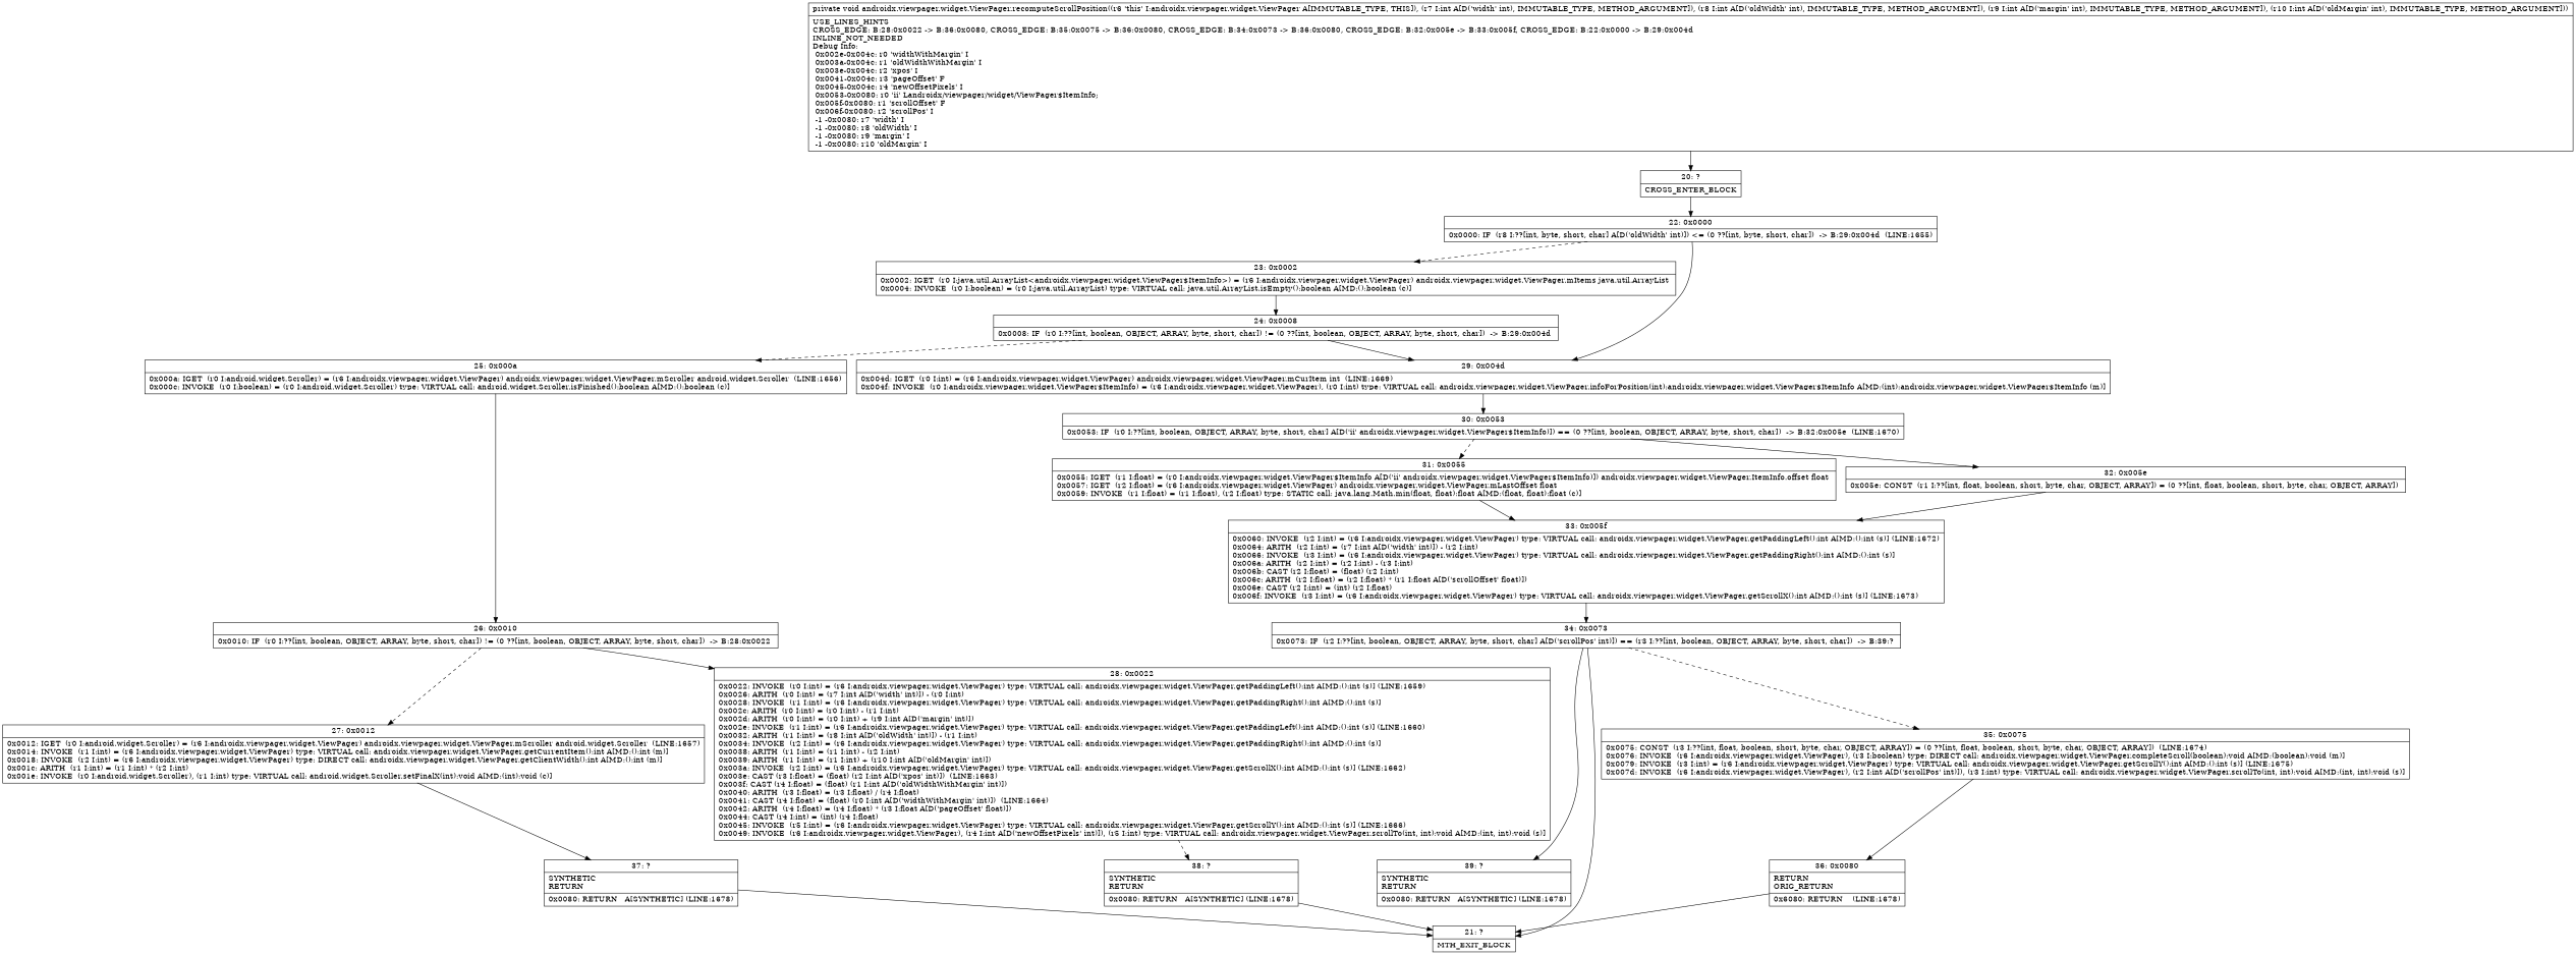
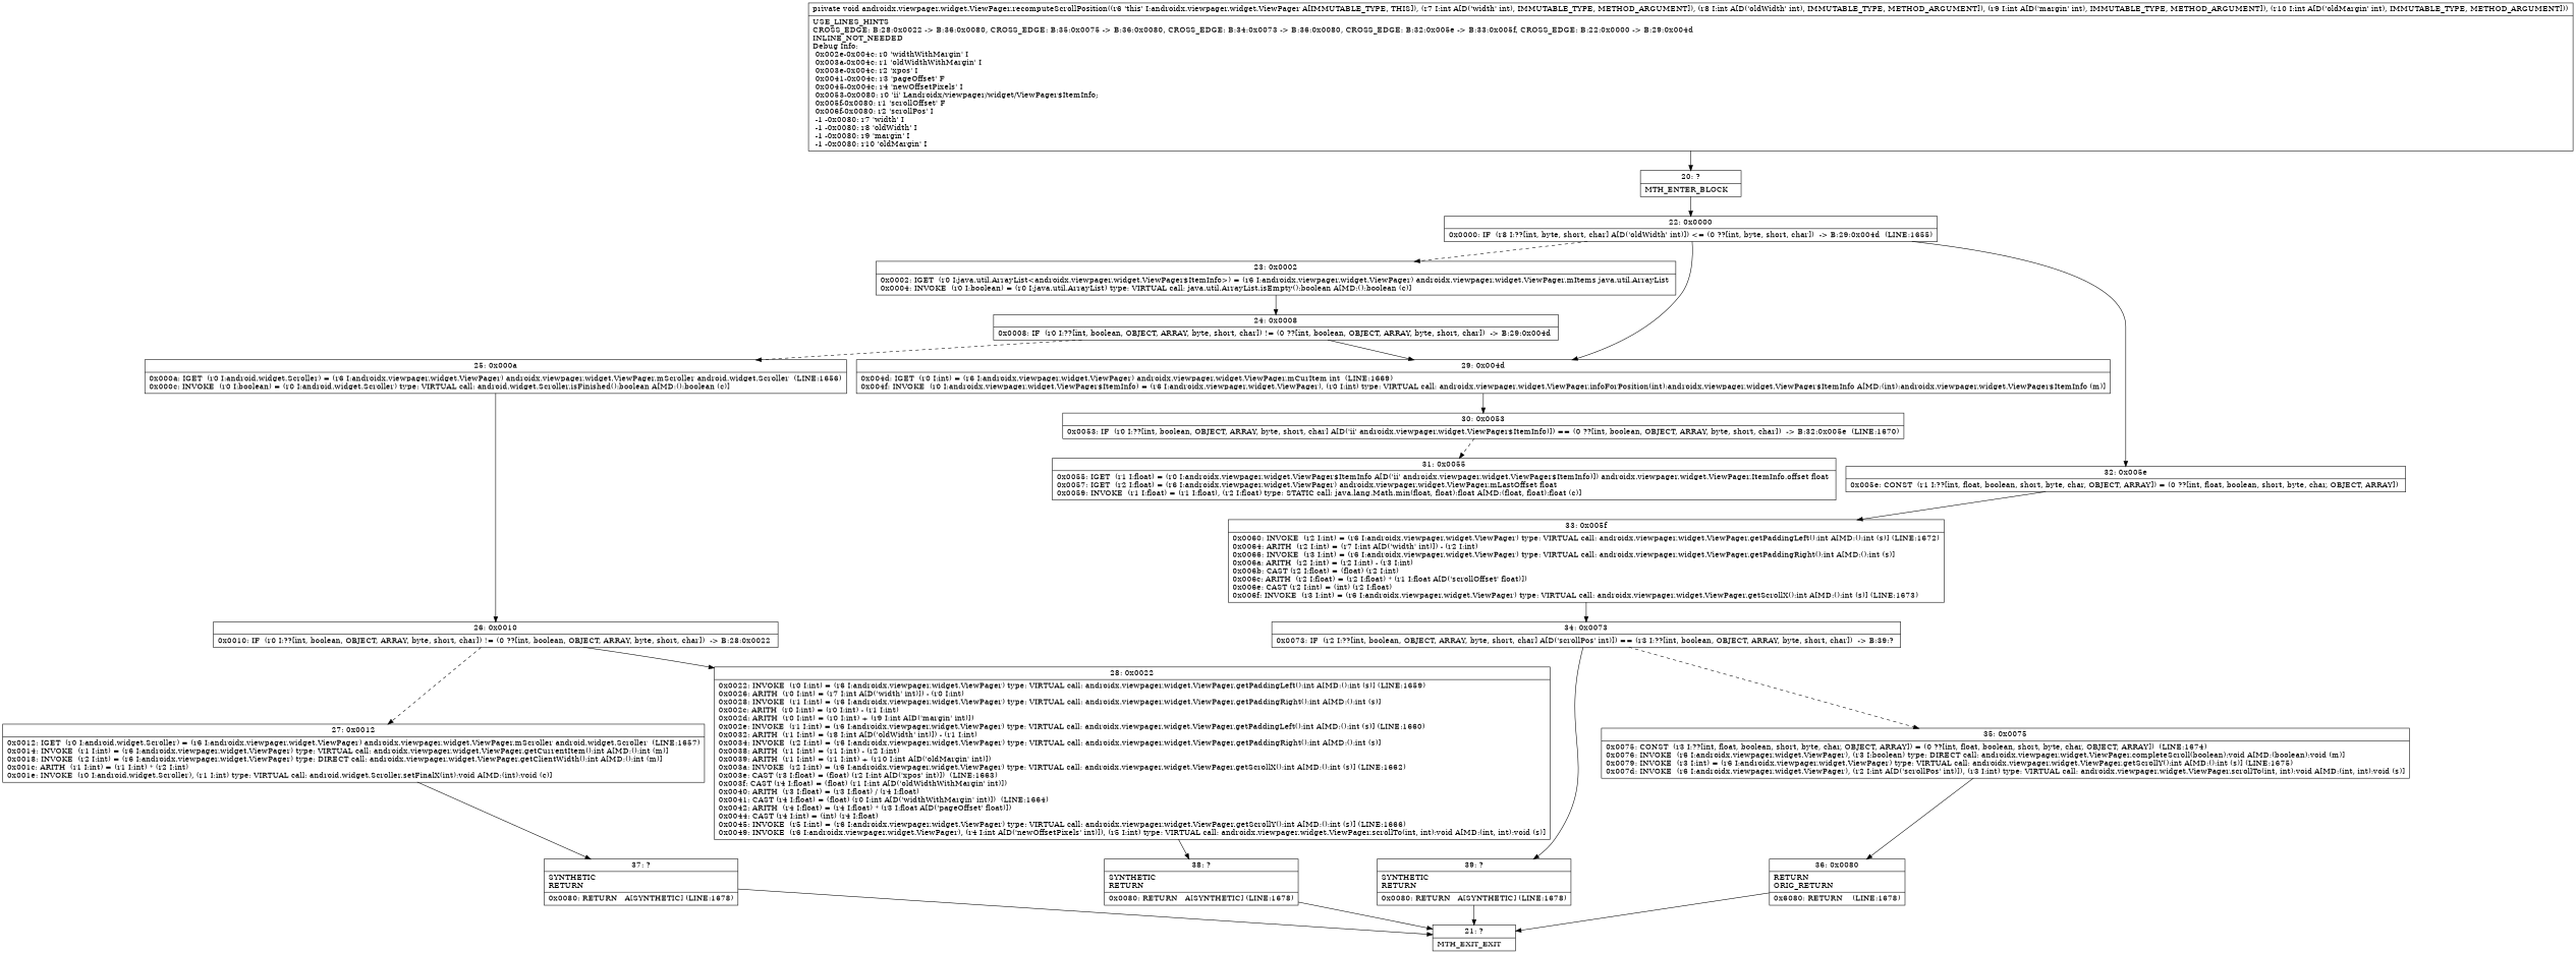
  digraph {
    node [shape=record]
-   n1 [label="{20\:\ ?|CROSS_ENTER_BLOCK\l}"]
+   n1 [label="{20\:\ ?|MTH_ENTER_BLOCK\l}"]
    n2 [label="{22\:\ 0x0000|0x0000: IF  (r8 I:??[int, byte, short, char] A[D('oldWidth' int)]) \<= (0 ??[int, byte, short, char])  \-\> B:29:0x004d  (LINE:1655)\l}"]
    n3 [label="{23\:\ 0x0002|0x0002: IGET  (r0 I:java.util.ArrayList\<androidx.viewpager.widget.ViewPager$ItemInfo\>) = (r6 I:androidx.viewpager.widget.ViewPager) androidx.viewpager.widget.ViewPager.mItems java.util.ArrayList \l0x0004: INVOKE  (r0 I:boolean) = (r0 I:java.util.ArrayList) type: VIRTUAL call: java.util.ArrayList.isEmpty():boolean A[MD:():boolean (c)]\l}"]
    n4 [label="{29\:\ 0x004d|0x004d: IGET  (r0 I:int) = (r6 I:androidx.viewpager.widget.ViewPager) androidx.viewpager.widget.ViewPager.mCurItem int  (LINE:1669)\l0x004f: INVOKE  (r0 I:androidx.viewpager.widget.ViewPager$ItemInfo) = (r6 I:androidx.viewpager.widget.ViewPager), (r0 I:int) type: VIRTUAL call: androidx.viewpager.widget.ViewPager.infoForPosition(int):androidx.viewpager.widget.ViewPager$ItemInfo A[MD:(int):androidx.viewpager.widget.ViewPager$ItemInfo (m)]\l}"]
    n5 [label="{24\:\ 0x0008|0x0008: IF  (r0 I:??[int, boolean, OBJECT, ARRAY, byte, short, char]) != (0 ??[int, boolean, OBJECT, ARRAY, byte, short, char])  \-\> B:29:0x004d \l}"]
    n6 [label="{30\:\ 0x0053|0x0053: IF  (r0 I:??[int, boolean, OBJECT, ARRAY, byte, short, char] A[D('ii' androidx.viewpager.widget.ViewPager$ItemInfo)]) == (0 ??[int, boolean, OBJECT, ARRAY, byte, short, char])  \-\> B:32:0x005e  (LINE:1670)\l}"]
    n7 [label="{25\:\ 0x000a|0x000a: IGET  (r0 I:android.widget.Scroller) = (r6 I:androidx.viewpager.widget.ViewPager) androidx.viewpager.widget.ViewPager.mScroller android.widget.Scroller  (LINE:1656)\l0x000c: INVOKE  (r0 I:boolean) = (r0 I:android.widget.Scroller) type: VIRTUAL call: android.widget.Scroller.isFinished():boolean A[MD:():boolean (c)]\l}"]
    n8 [label="{26\:\ 0x0010|0x0010: IF  (r0 I:??[int, boolean, OBJECT, ARRAY, byte, short, char]) != (0 ??[int, boolean, OBJECT, ARRAY, byte, short, char])  \-\> B:28:0x0022 \l}"]
    n9 [label="{27\:\ 0x0012|0x0012: IGET  (r0 I:android.widget.Scroller) = (r6 I:androidx.viewpager.widget.ViewPager) androidx.viewpager.widget.ViewPager.mScroller android.widget.Scroller  (LINE:1657)\l0x0014: INVOKE  (r1 I:int) = (r6 I:androidx.viewpager.widget.ViewPager) type: VIRTUAL call: androidx.viewpager.widget.ViewPager.getCurrentItem():int A[MD:():int (m)]\l0x0018: INVOKE  (r2 I:int) = (r6 I:androidx.viewpager.widget.ViewPager) type: DIRECT call: androidx.viewpager.widget.ViewPager.getClientWidth():int A[MD:():int (m)]\l0x001c: ARITH  (r1 I:int) = (r1 I:int) * (r2 I:int) \l0x001e: INVOKE  (r0 I:android.widget.Scroller), (r1 I:int) type: VIRTUAL call: android.widget.Scroller.setFinalX(int):void A[MD:(int):void (c)]\l}"]
    n10 [label="{28\:\ 0x0022|0x0022: INVOKE  (r0 I:int) = (r6 I:androidx.viewpager.widget.ViewPager) type: VIRTUAL call: androidx.viewpager.widget.ViewPager.getPaddingLeft():int A[MD:():int (s)] (LINE:1659)\l0x0026: ARITH  (r0 I:int) = (r7 I:int A[D('width' int)]) \- (r0 I:int) \l0x0028: INVOKE  (r1 I:int) = (r6 I:androidx.viewpager.widget.ViewPager) type: VIRTUAL call: androidx.viewpager.widget.ViewPager.getPaddingRight():int A[MD:():int (s)]\l0x002c: ARITH  (r0 I:int) = (r0 I:int) \- (r1 I:int) \l0x002d: ARITH  (r0 I:int) = (r0 I:int) + (r9 I:int A[D('margin' int)]) \l0x002e: INVOKE  (r1 I:int) = (r6 I:androidx.viewpager.widget.ViewPager) type: VIRTUAL call: androidx.viewpager.widget.ViewPager.getPaddingLeft():int A[MD:():int (s)] (LINE:1660)\l0x0032: ARITH  (r1 I:int) = (r8 I:int A[D('oldWidth' int)]) \- (r1 I:int) \l0x0034: INVOKE  (r2 I:int) = (r6 I:androidx.viewpager.widget.ViewPager) type: VIRTUAL call: androidx.viewpager.widget.ViewPager.getPaddingRight():int A[MD:():int (s)]\l0x0038: ARITH  (r1 I:int) = (r1 I:int) \- (r2 I:int) \l0x0039: ARITH  (r1 I:int) = (r1 I:int) + (r10 I:int A[D('oldMargin' int)]) \l0x003a: INVOKE  (r2 I:int) = (r6 I:androidx.viewpager.widget.ViewPager) type: VIRTUAL call: androidx.viewpager.widget.ViewPager.getScrollX():int A[MD:():int (s)] (LINE:1662)\l0x003e: CAST (r3 I:float) = (float) (r2 I:int A[D('xpos' int)])  (LINE:1663)\l0x003f: CAST (r4 I:float) = (float) (r1 I:int A[D('oldWidthWithMargin' int)]) \l0x0040: ARITH  (r3 I:float) = (r3 I:float) \/ (r4 I:float) \l0x0041: CAST (r4 I:float) = (float) (r0 I:int A[D('widthWithMargin' int)])  (LINE:1664)\l0x0042: ARITH  (r4 I:float) = (r4 I:float) * (r3 I:float A[D('pageOffset' float)]) \l0x0044: CAST (r4 I:int) = (int) (r4 I:float) \l0x0045: INVOKE  (r5 I:int) = (r6 I:androidx.viewpager.widget.ViewPager) type: VIRTUAL call: androidx.viewpager.widget.ViewPager.getScrollY():int A[MD:():int (s)] (LINE:1666)\l0x0049: INVOKE  (r6 I:androidx.viewpager.widget.ViewPager), (r4 I:int A[D('newOffsetPixels' int)]), (r5 I:int) type: VIRTUAL call: androidx.viewpager.widget.ViewPager.scrollTo(int, int):void A[MD:(int, int):void (s)]\l}"]
    n11 [label="{37\:\ ?|SYNTHETIC\lRETURN\l|0x0080: RETURN   A[SYNTHETIC] (LINE:1678)\l}"]
    n12 [label="{38\:\ ?|SYNTHETIC\lRETURN\l|0x0080: RETURN   A[SYNTHETIC] (LINE:1678)\l}"]
-   n13 [label="{21\:\ ?|MTH_EXIT_BLOCK\l}"]
+   n13 [label="{21\:\ ?|MTH_EXIT_EXIT\l}"]
    n14 [label="{31\:\ 0x0055|0x0055: IGET  (r1 I:float) = (r0 I:androidx.viewpager.widget.ViewPager$ItemInfo A[D('ii' androidx.viewpager.widget.ViewPager$ItemInfo)]) androidx.viewpager.widget.ViewPager.ItemInfo.offset float \l0x0057: IGET  (r2 I:float) = (r6 I:androidx.viewpager.widget.ViewPager) androidx.viewpager.widget.ViewPager.mLastOffset float \l0x0059: INVOKE  (r1 I:float) = (r1 I:float), (r2 I:float) type: STATIC call: java.lang.Math.min(float, float):float A[MD:(float, float):float (c)]\l}"]
    n15 [label="{32\:\ 0x005e|0x005e: CONST  (r1 I:??[int, float, boolean, short, byte, char, OBJECT, ARRAY]) = (0 ??[int, float, boolean, short, byte, char, OBJECT, ARRAY]) \l}"]
    n16 [label="{33\:\ 0x005f|0x0060: INVOKE  (r2 I:int) = (r6 I:androidx.viewpager.widget.ViewPager) type: VIRTUAL call: androidx.viewpager.widget.ViewPager.getPaddingLeft():int A[MD:():int (s)] (LINE:1672)\l0x0064: ARITH  (r2 I:int) = (r7 I:int A[D('width' int)]) \- (r2 I:int) \l0x0066: INVOKE  (r3 I:int) = (r6 I:androidx.viewpager.widget.ViewPager) type: VIRTUAL call: androidx.viewpager.widget.ViewPager.getPaddingRight():int A[MD:():int (s)]\l0x006a: ARITH  (r2 I:int) = (r2 I:int) \- (r3 I:int) \l0x006b: CAST (r2 I:float) = (float) (r2 I:int) \l0x006c: ARITH  (r2 I:float) = (r2 I:float) * (r1 I:float A[D('scrollOffset' float)]) \l0x006e: CAST (r2 I:int) = (int) (r2 I:float) \l0x006f: INVOKE  (r3 I:int) = (r6 I:androidx.viewpager.widget.ViewPager) type: VIRTUAL call: androidx.viewpager.widget.ViewPager.getScrollX():int A[MD:():int (s)] (LINE:1673)\l}"]
    n17 [label="{34\:\ 0x0073|0x0073: IF  (r2 I:??[int, boolean, OBJECT, ARRAY, byte, short, char] A[D('scrollPos' int)]) == (r3 I:??[int, boolean, OBJECT, ARRAY, byte, short, char])  \-\> B:39:? \l}"]
    n18 [label="{35\:\ 0x0075|0x0075: CONST  (r3 I:??[int, float, boolean, short, byte, char, OBJECT, ARRAY]) = (0 ??[int, float, boolean, short, byte, char, OBJECT, ARRAY])  (LINE:1674)\l0x0076: INVOKE  (r6 I:androidx.viewpager.widget.ViewPager), (r3 I:boolean) type: DIRECT call: androidx.viewpager.widget.ViewPager.completeScroll(boolean):void A[MD:(boolean):void (m)]\l0x0079: INVOKE  (r3 I:int) = (r6 I:androidx.viewpager.widget.ViewPager) type: VIRTUAL call: androidx.viewpager.widget.ViewPager.getScrollY():int A[MD:():int (s)] (LINE:1675)\l0x007d: INVOKE  (r6 I:androidx.viewpager.widget.ViewPager), (r2 I:int A[D('scrollPos' int)]), (r3 I:int) type: VIRTUAL call: androidx.viewpager.widget.ViewPager.scrollTo(int, int):void A[MD:(int, int):void (s)]\l}"]
    n19 [label="{39\:\ ?|SYNTHETIC\lRETURN\l|0x0080: RETURN   A[SYNTHETIC] (LINE:1678)\l}"]
    n20 [label="{36\:\ 0x0080|RETURN\lORIG_RETURN\l|0x6080: RETURN    (LINE:1678)\l}"]
    n21 [label="{private void androidx.viewpager.widget.ViewPager.recomputeScrollPosition((r6 'this' I:androidx.viewpager.widget.ViewPager A[IMMUTABLE_TYPE, THIS]), (r7 I:int A[D('width' int), IMMUTABLE_TYPE, METHOD_ARGUMENT]), (r8 I:int A[D('oldWidth' int), IMMUTABLE_TYPE, METHOD_ARGUMENT]), (r9 I:int A[D('margin' int), IMMUTABLE_TYPE, METHOD_ARGUMENT]), (r10 I:int A[D('oldMargin' int), IMMUTABLE_TYPE, METHOD_ARGUMENT]))  | USE_LINES_HINTS\lCROSS_EDGE: B:28:0x0022 \-\> B:36:0x0080, CROSS_EDGE: B:35:0x0075 \-\> B:36:0x0080, CROSS_EDGE: B:34:0x0073 \-\> B:36:0x0080, CROSS_EDGE: B:32:0x005e \-\> B:33:0x005f, CROSS_EDGE: B:22:0x0000 \-\> B:29:0x004d\lINLINE_NOT_NEEDED\lDebug Info:\l  0x002e\-0x004c: r0 'widthWithMargin' I\l  0x003a\-0x004c: r1 'oldWidthWithMargin' I\l  0x003e\-0x004c: r2 'xpos' I\l  0x0041\-0x004c: r3 'pageOffset' F\l  0x0045\-0x004c: r4 'newOffsetPixels' I\l  0x0053\-0x0080: r0 'ii' Landroidx\/viewpager\/widget\/ViewPager$ItemInfo;\l  0x005f\-0x0080: r1 'scrollOffset' F\l  0x006f\-0x0080: r2 'scrollPos' I\l  \-1 \-0x0080: r7 'width' I\l  \-1 \-0x0080: r8 'oldWidth' I\l  \-1 \-0x0080: r9 'margin' I\l  \-1 \-0x0080: r10 'oldMargin' I\l}"]
    n1 -> n2
    n2 -> n3 [style=dashed]
    n2 -> n4
    n3 -> n5
    n4 -> n6
    n5 -> n4
    n5 -> n7 [style=dashed]
    n6 -> n14 [style=dashed]
-   n6 -> n15
+   n2 -> n15
    n7 -> n8
    n8 -> n9 [style=dashed]
    n8 -> n10
    n9 -> n11
-   n10 -> n12 [style=dashed]
+   n10 -> n12
    n11 -> n13
    n12 -> n13
-   n14 -> n16
    n15 -> n16
    n16 -> n17
    n17 -> n18 [style=dashed]
    n17 -> n19
    n18 -> n20
-   n17 -> n13
+   n19 -> n13
    n20 -> n13
    n21 -> n1
  }
